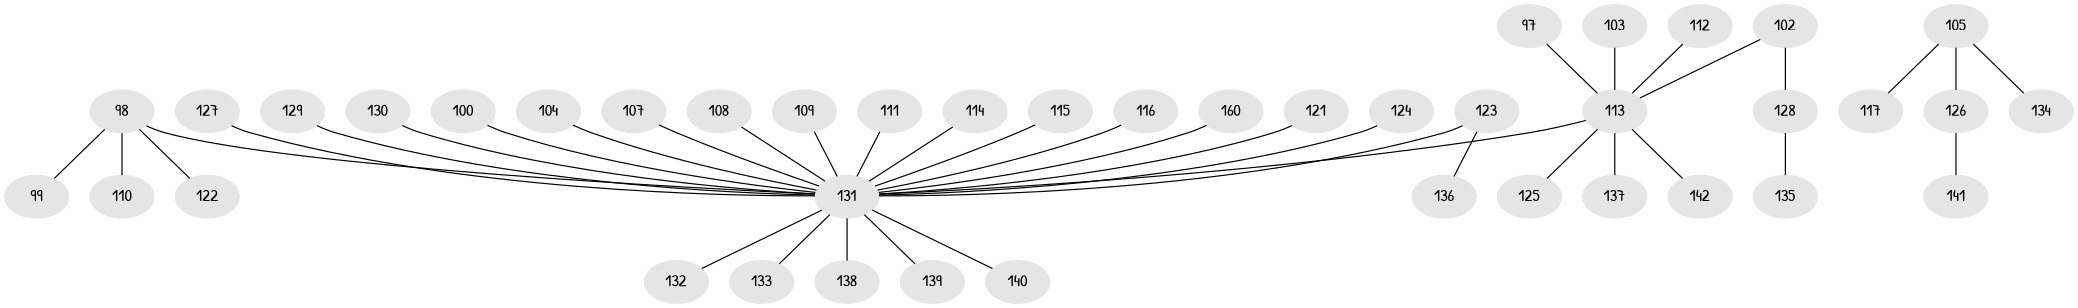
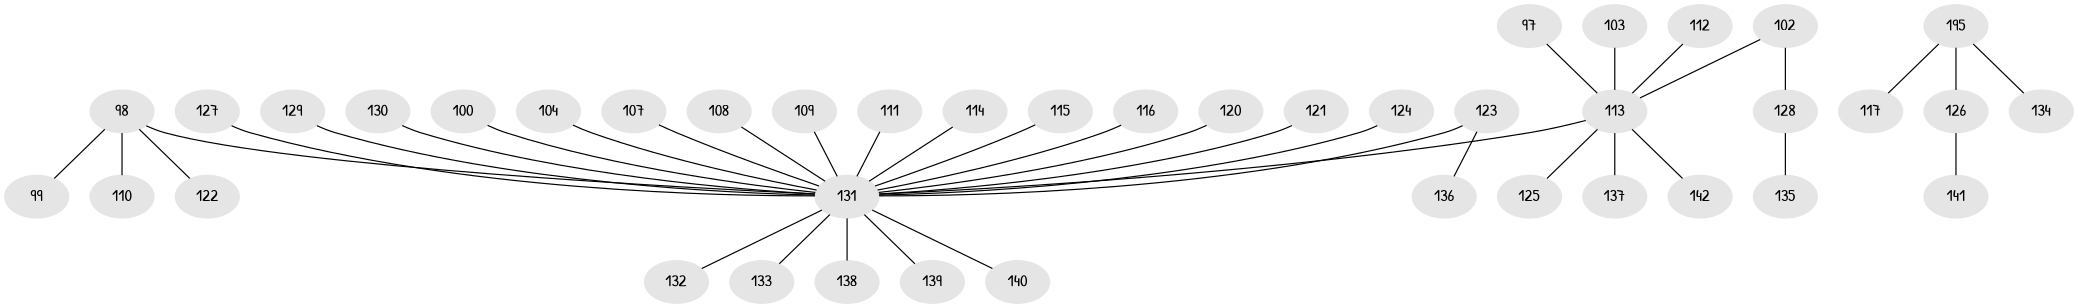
  graph {
    fontname="Patrick Hand"
    node [color=gray90 fontname="Patrick Hand" style=filled]
    edge [fontname="Patrick Hand"]
    97 [super="+89"]
    113 [super="+58+106+84"]
    131 [super="+73+62+119+59+71+81+55+74+77+83+64+67+68+70+72+80+87+94+95+118+101"]
    125
    137 [super="+65"]
    142
    98 [super="+93+96"]
    99
    110
    122
    132
    133
    138
    139
    140
    100
    102
    128 [super="+60+76"]
    103
    104
-   105 [super="+61+69+75"]
+   105 [super="+61+69+75" label=195]
    117
    126
    134 [super="+4"]
    141
    107
    108
    109
    111
    112 [super="+79"]
    135
    114
    115
    116
-   120 [label=160]
+   120
    121
    123
    136
    124
    127
    129
    130
    97 -- 113
    113 -- 131
    113 -- 125
    113 -- 137
    113 -- 142
    131 -- 132
    131 -- 133
    131 -- 138
    131 -- 139
    131 -- 140
    98 -- 131
    98 -- 99
    98 -- 110
    98 -- 122
    100 -- 131
    102 -- 113
    102 -- 128
    128 -- 135
    103 -- 113
    104 -- 131
    105 -- 117
    105 -- 126
    105 -- 134
    126 -- 141
    107 -- 131
    108 -- 131
    109 -- 131
    111 -- 131
    112 -- 113
    114 -- 131
    115 -- 131
    116 -- 131
    120 -- 131
    121 -- 131
    123 -- 131
    123 -- 136
    124 -- 131
    127 -- 131
    129 -- 131
    130 -- 131
  }
